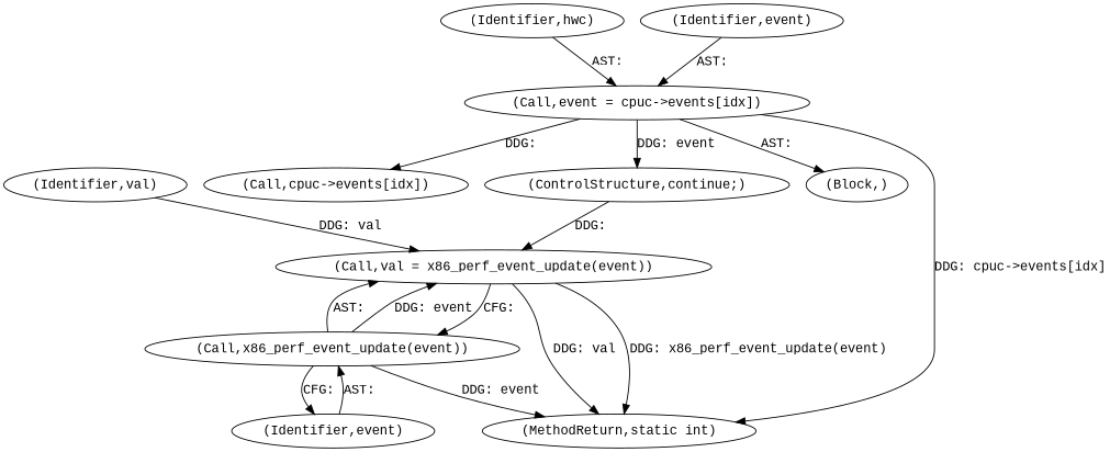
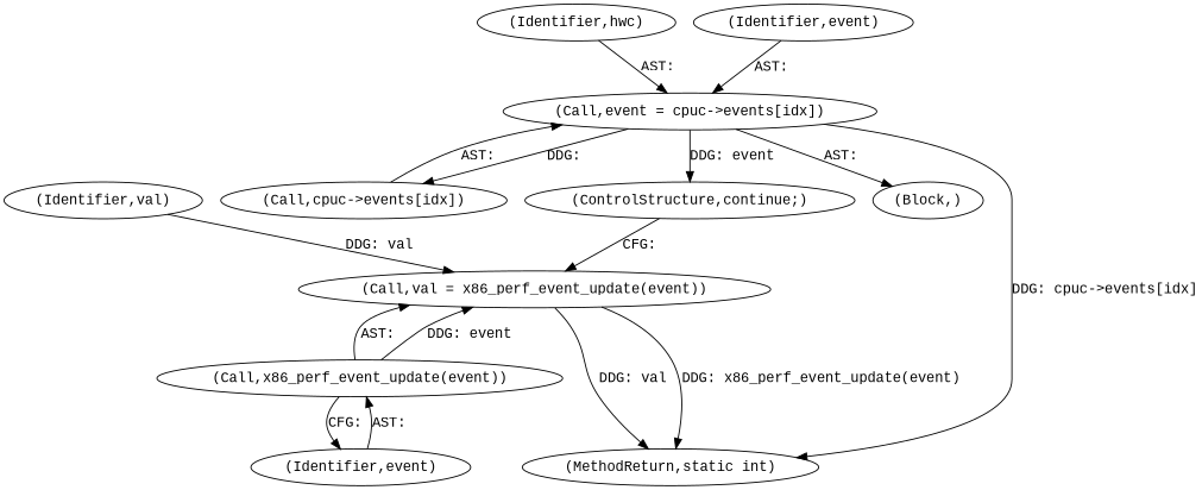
  digraph {
    fontname="Liberation Mono"
    node [fontname="Liberation Mono"]
    edge [fontname="Liberation Mono"]
    n1 [label="(Call,event = cpuc->events[idx])"]
    n2 [label="(Call,cpuc->events[idx])"]
    n3 [label="(MethodReturn,static int)"]
    n4 [label="(Block,)"]
    n5 [label="(ControlStructure,continue;)"]
    n6 [label="(Call,x86_perf_event_update(event))"]
    n7 [label="(Call,val = x86_perf_event_update(event))"]
    n8 [label="(Identifier,event)"]
    n9 [label="(Identifier,hwc)"]
    n10 [label="(Identifier,val)"]
    n11 [label="(Identifier,event)"]
    n1 -> n2 [label="DDG: "]
    n1 -> n3 [label="DDG: cpuc->events[idx]"]
    n1 -> n4 [label="AST: "]
    n1 -> n5 [label="DDG: event"]
-   n5 -> n7 [label="DDG: "]
-   n6 -> n3 [label="DDG: event"]
+   n2 -> n1 [label="AST: "]
+   n5 -> n7 [label="CFG: "]
    n6 -> n7 [label="AST: "]
    n6 -> n7 [label="DDG: event"]
    n6 -> n8 [label="CFG: "]
    n7 -> n3 [label="DDG: x86_perf_event_update(event)"]
    n7 -> n3 [label="DDG: val"]
-   n7 -> n6 [label="CFG: "]
    n8 -> n6 [label="AST: "]
    n9 -> n1 [label="AST: "]
    n10 -> n7 [label="DDG: val"]
    n11 -> n1 [label="AST: "]
  }
